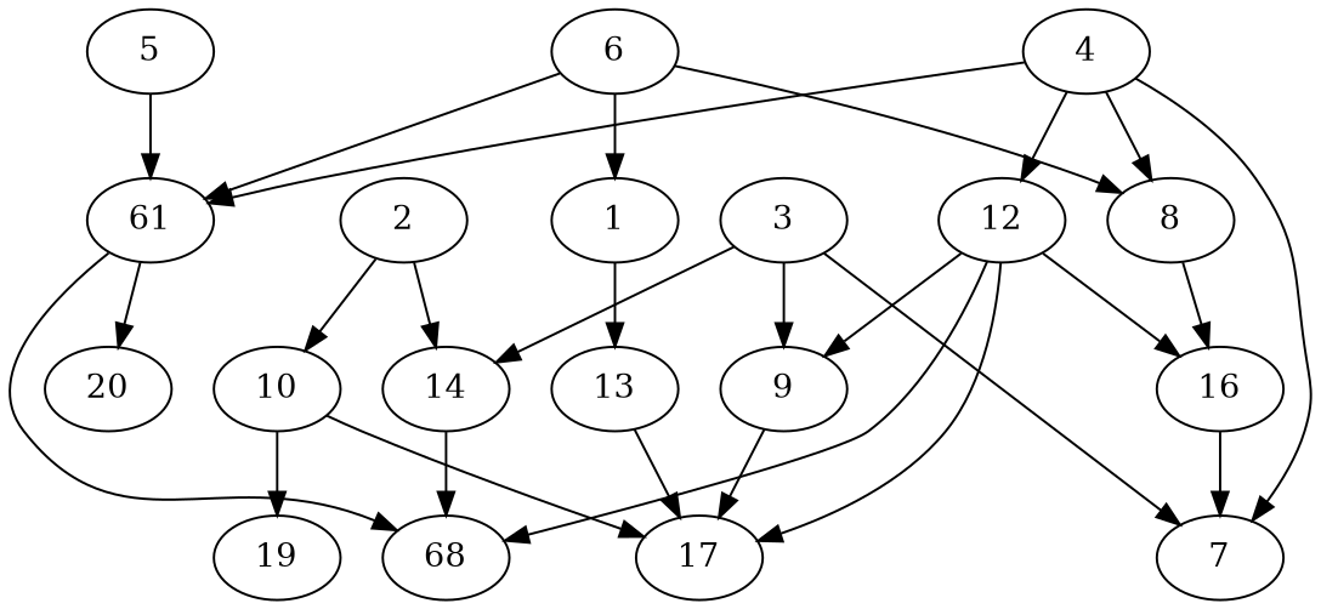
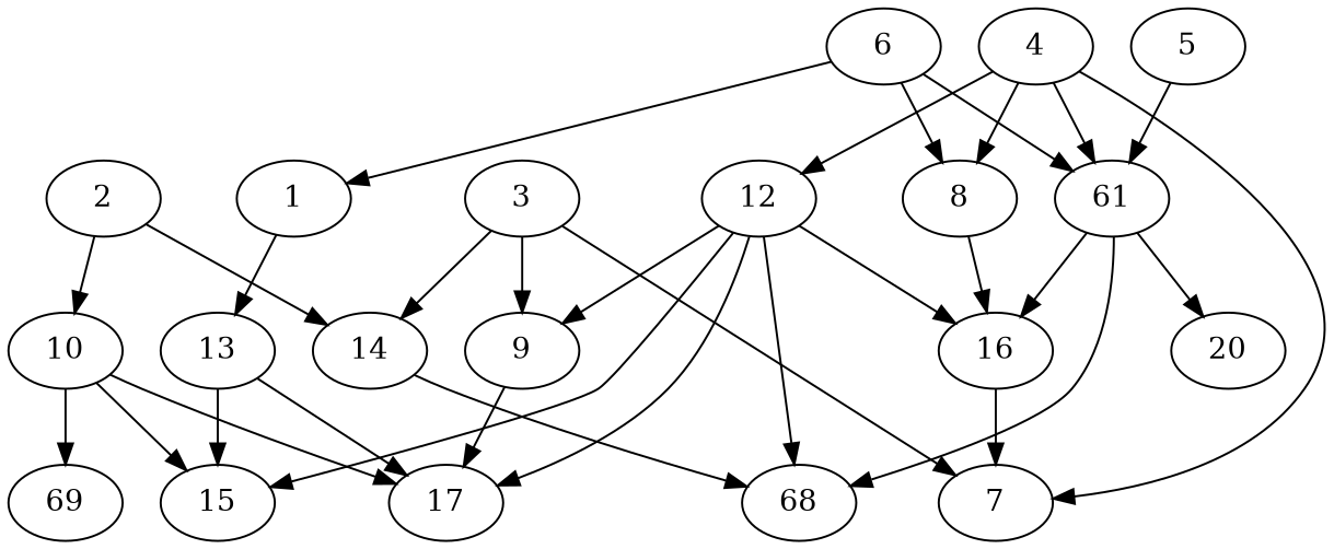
  digraph {
    node [alpha=0.14]
    1 [expect_size=42144768]
    13 [alpha=0.18 expect_size=18644992]
    17 [alpha=0.20 expect_size=11895808]
+   15 [alpha=0.17 expect_size=15920128]
    2 [alpha=0.08 expect_size=49054720]
    10 [alpha=0.17 expect_size=32022528]
    14 [expect_size=41224192]
-   19 [alpha=0.11 expect_size=16339968]
+   19 [alpha=0.11 expect_size=16339968 label=69]
    n9 [expect_size=52055040 label=68]
    3 [alpha=0.10 expect_size=45532160]
    7 [alpha=0.17 expect_size=24897536]
    9 [alpha=0.06 expect_size=25779200]
    16 [alpha=0.04 expect_size=38536192]
    4 [alpha=0.09 expect_size=36719616]
    8 [alpha=0.05 expect_size=20325376]
    n16 [alpha=0.05 expect_size=14143488 label=61]
    12 [alpha=0.06 expect_size=46262272]
    20 [expect_size=31557632]
    5 [alpha=0.10 expect_size=51509248]
    6 [alpha=0.09 expect_size=21975040]
    1 -> 13
    13 -> 17
+   13 -> 15
    2 -> 10
    2 -> 14
    10 -> 17
+   10 -> 15
    10 -> 19
    14 -> n9
    3 -> 14
    3 -> 7
    3 -> 9
    9 -> 17
    16 -> 7
    4 -> 7
    4 -> 8
    4 -> n16
    4 -> 12
    8 -> 16
    n16 -> n9
+   n16 -> 16
    n16 -> 20
    12 -> 17
+   12 -> 15
    12 -> n9
    12 -> 9
    12 -> 16
    5 -> n16
    6 -> 1
    6 -> 8
    6 -> n16
  }
